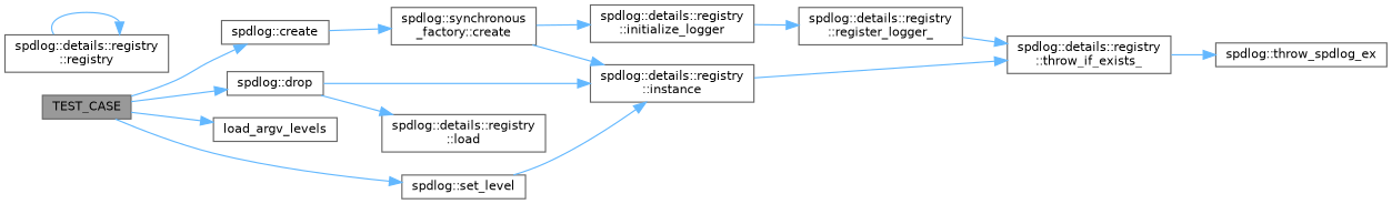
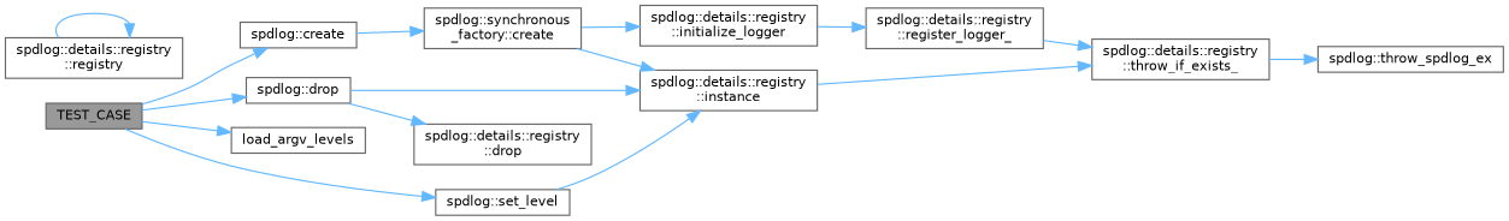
  digraph {
    rankdir=LR
    node [color=grey40 fillcolor=white fontname=Helvetica fontsize=10 shape=box style=filled]
    edge [color=steelblue1 fontname=Helvetica fontsize=10 labelfontname=Helvetica labelfontsize=10 style=solid]
    n1 [color=gray40 fillcolor=grey60 fontcolor=black height=0.2 label=TEST_CASE width=0.4]
    n2 [height=0.2 label="spdlog::create" width=0.4]
    n3 [height=0.2 label="spdlog::drop" width=0.4]
    n4 [height=0.2 label=load_argv_levels width=0.4]
    n5 [height=0.2 label="spdlog::set_level" width=0.4]
    n6 [height=0.2 label="spdlog::synchronous\l_factory::create" width=0.4]
    n7 [height=0.2 label="spdlog::details::registry\l::instance" width=0.4]
-   n8 [height=0.2 label="spdlog::details::registry\l::load" width=0.4]
+   n8 [height=0.2 label="spdlog::details::registry\l::drop" width=0.4]
    n9 [height=0.2 label="spdlog::details::registry\l::initialize_logger" width=0.4]
    n10 [height=0.2 label="spdlog::details::registry\l::register_logger_" width=0.4]
    n11 [height=0.2 label="spdlog::details::registry\l::throw_if_exists_" width=0.4]
    n12 [height=0.2 label="spdlog::throw_spdlog_ex" width=0.4]
    n13 [height=0.2 label="spdlog::details::registry\l::registry" width=0.4]
    n1 -> n2
    n1 -> n3
    n1 -> n4
    n1 -> n5
    n2 -> n6
    n3 -> n7
    n3 -> n8
    n5 -> n7
    n6 -> n7
    n6 -> n9
    n7 -> n11
    n9 -> n10
    n10 -> n11
    n11 -> n12
    n13 -> n13
  }
